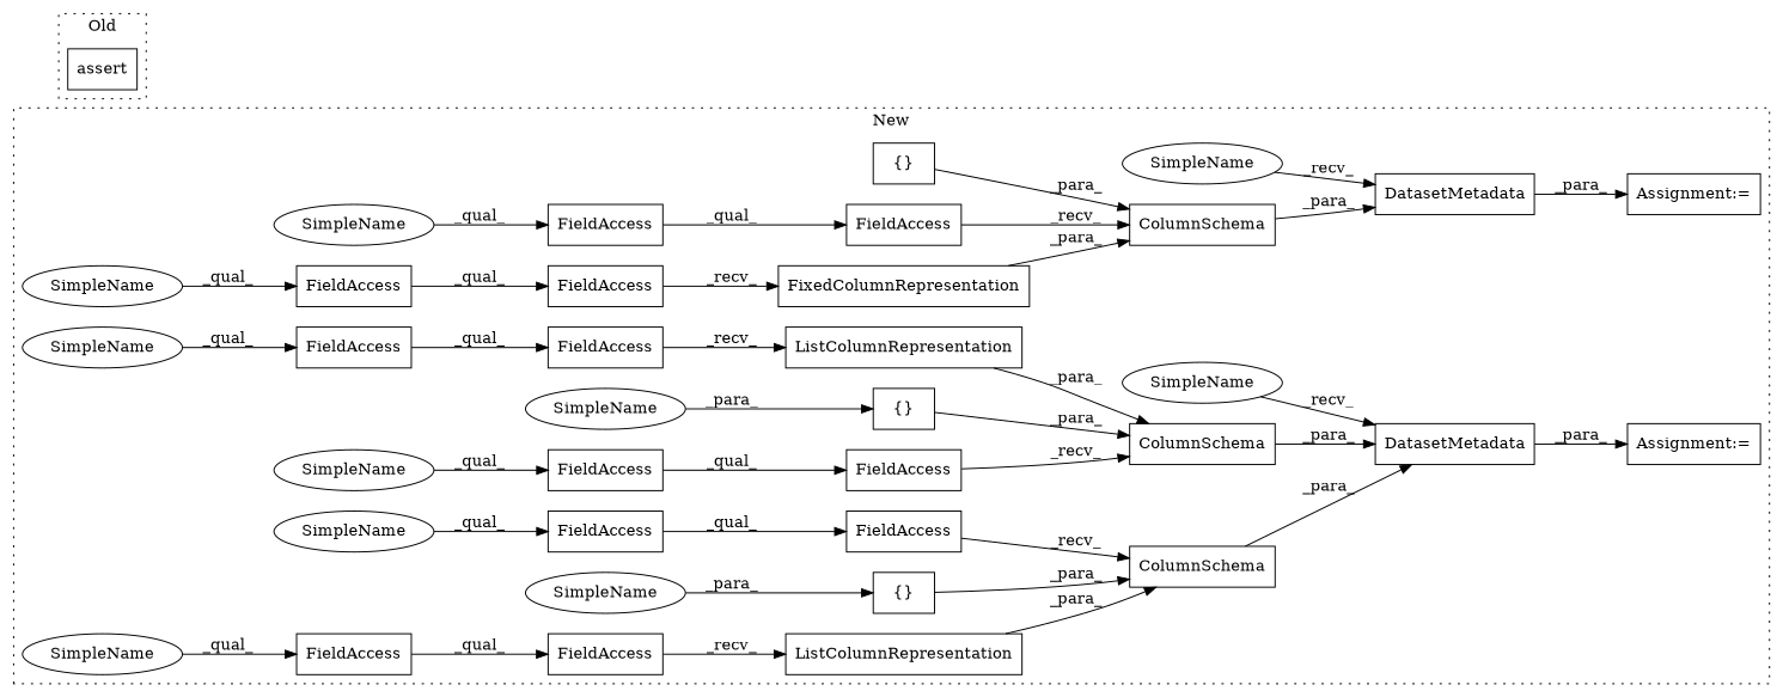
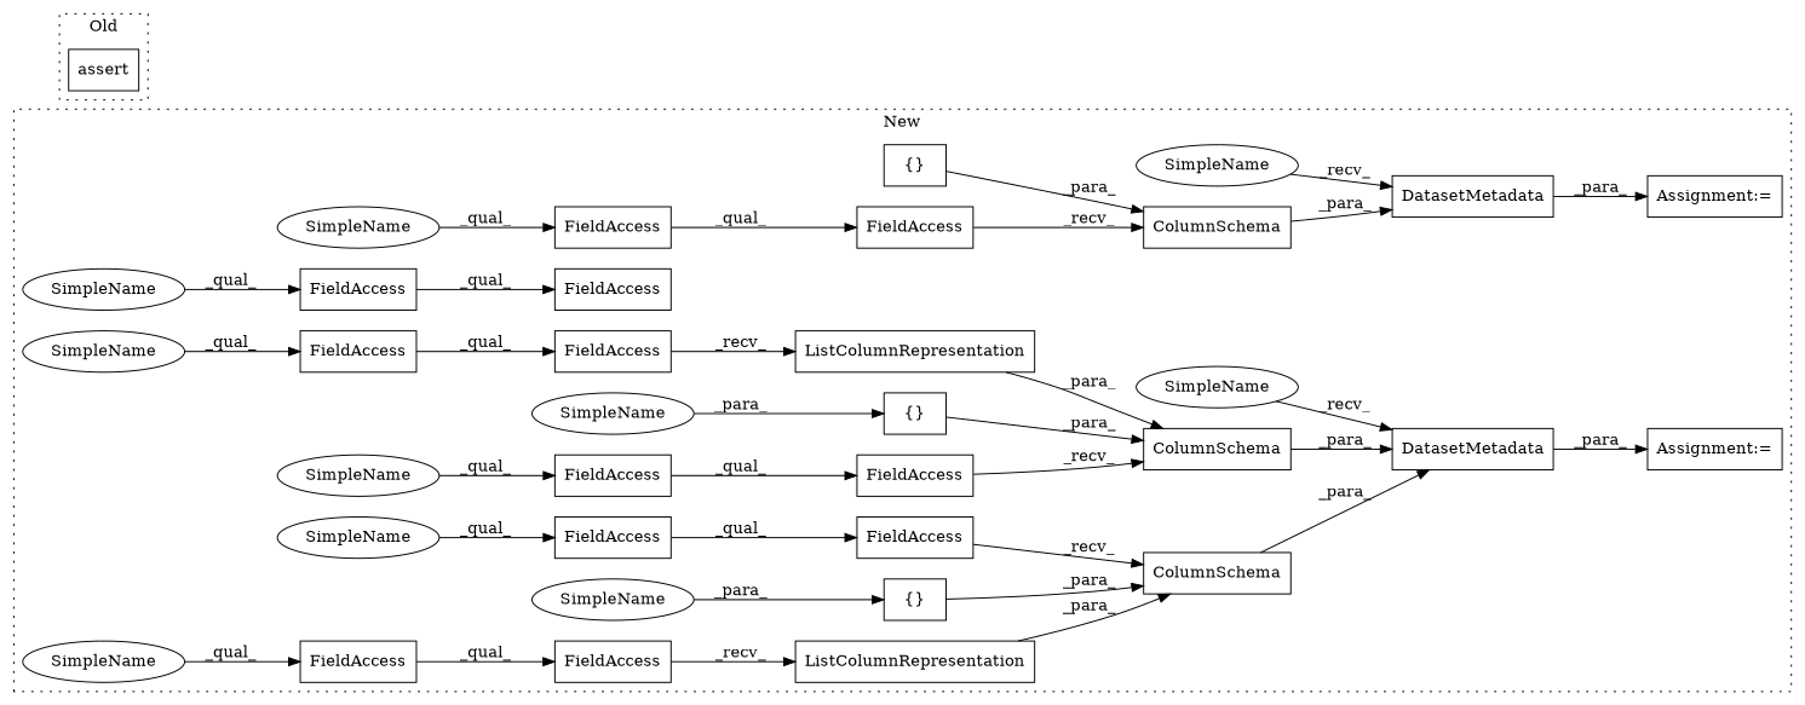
  digraph {
    rankdir=LR
    node [a=22 l=47 s=61084 shape=box]
    n1 [a=32 l="16,1" label=DatasetMetadata s="60966,61161"]
    n2 [a=4 l=2 label="{}" s=61081]
-   n3 [a=32 l=27 label=FixedColumnRepresentation s=61132]
    n4 [label=FieldAccess]
    n5 [l=32 label=FieldAccess]
    n6 [l=32 label=FieldAccess s=61556]
    n7 [l=32 label=FieldAccess s=61735]
    n8 [label=FieldAccess s=61556]
    n9 [label=FieldAccess s=61735]
    n10 [l=32 label=FieldAccess s=61462]
    n11 [label=FieldAccess s=61462]
    n12 [a=32 l="13,1" label=ColumnSchema s="61510,61630"]
    n13 [a=4 l="1,1" label="{}" s="61549,61554"]
    n14 [a=32 l="16,1" label=DatasetMetadata s="61430,61811"]
    n15 [a=4 l="1,1" label="{}" s="61728,61733"]
    n16 [l=32 label=FieldAccess s=60993]
    n17 [label=FieldAccess s=60993]
    n18 [l=32 label=FieldAccess s=61641]
    n19 [label=FieldAccess s=61641]
    n20 [a=32 l="13,1" label=ColumnSchema s="61689,61809"]
    n21 [a=7 l=1 label="Assignment:=" s=60948]
    n22 [a=32 l=26 label=ListColumnRepresentation s=61604]
    n23 [a=32 l="13,1" label=ColumnSchema s="61041,61159"]
    n24 [a=32 l=26 label=ListColumnRepresentation s=61783]
    n25 [a=7 l=1 label="Assignment:=" s=61412]
    n26 [a=42 l=4 label=SimpleName s=61729 shape=ellipse]
    n27 [a=42 l=4 label=SimpleName s=61550 shape=ellipse]
    n28 [a=42 l=20 label=SimpleName s=60993 shape=ellipse]
    n29 [a=42 l=20 label=SimpleName s=61556 shape=ellipse]
    n30 [a=42 l=20 label=SimpleName s=61641 shape=ellipse]
    n31 [a=42 l=20 label=SimpleName s=61462 shape=ellipse]
    n32 [a=42 l=20 label=SimpleName s=61735 shape=ellipse]
    n33 [a=42 l=20 label=SimpleName shape=ellipse]
    n34 [a=42 l=16 label=SimpleName s=60949 shape=ellipse]
    n35 [a=42 l=16 label=SimpleName s=61413 shape=ellipse]
    n36 [a=32 l="20,2" label=assert s="34741,34851"]
    subgraph cluster_1 {
      label=New
      style=dotted
      n1
      n2
-     n3
      n4
      n5
      n6
      n7
      n8
      n9
      n10
      n11
      n12
      n13
      n14
      n15
      n16
      n17
      n18
      n19
      n20
      n21
      n22
      n23
      n24
      n25
      n26
      n27
      n28
      n29
      n30
      n31
      n32
      n33
      n34
      n35
    }
    subgraph cluster_2 {
      label=Old
      style=dotted
      n36
    }
    n1 -> n21 [label=_para_]
    n2 -> n23 [label=_para_]
-   n3 -> n23 [label=_para_]
-   n4 -> n3 [label=_recv_]
    n5 -> n4 [label=_qual_]
    n6 -> n8 [label=_qual_]
    n7 -> n9 [label=_qual_]
    n8 -> n22 [label=_recv_]
    n9 -> n24 [label=_recv_]
    n10 -> n11 [label=_qual_]
    n11 -> n12 [label=_recv_]
    n12 -> n14 [label=_para_]
    n13 -> n12 [label=_para_]
    n14 -> n25 [label=_para_]
    n15 -> n20 [label=_para_]
    n16 -> n17 [label=_qual_]
    n17 -> n23 [label=_recv_]
    n18 -> n19 [label=_qual_]
    n19 -> n20 [label=_recv_]
    n20 -> n14 [label=_para_]
    n22 -> n12 [label=_para_]
    n23 -> n1 [label=_para_]
    n24 -> n20 [label=_para_]
    n26 -> n15 [label=_para_]
    n27 -> n13 [label=_para_]
    n28 -> n16 [label=_qual_]
    n29 -> n6 [label=_qual_]
    n30 -> n18 [label=_qual_]
    n31 -> n10 [label=_qual_]
    n32 -> n7 [label=_qual_]
    n33 -> n5 [label=_qual_]
    n34 -> n1 [label=_recv_]
    n35 -> n14 [label=_recv_]
  }
